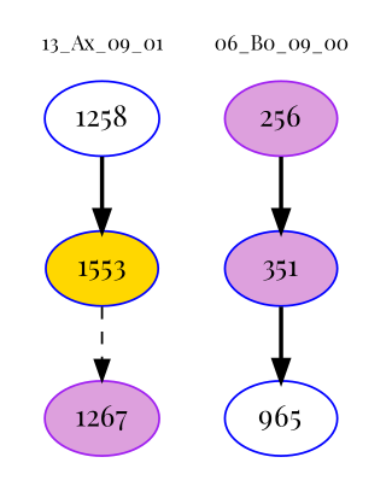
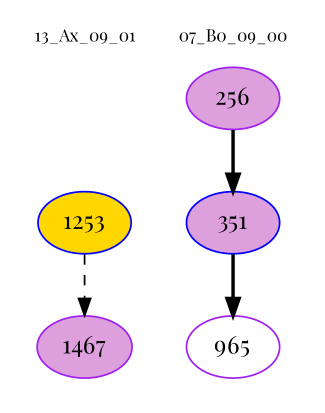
  digraph {
    fontname="Playfair Display"
    node [color=blue fillcolor=plum fontname="Playfair Display" style=filled]
    edge [color=black fontname="Playfair Display" style=bold]
-   n1 [fillcolor=white label=1258]
-   n2 [fillcolor=gold label=1553]
-   n3 [color=purple label=1267]
+   n2 [fillcolor=gold label=1253]
+   n3 [color=purple label=1467]
    n4 [color=purple label=256]
    n5 [label=351]
-   n6 [fillcolor=white label=965]
+   n6 [color=purple fillcolor=white label=965]
    subgraph cluster_1 {
      color=white
      fontsize=10
      label="13_Ax_09_01"
-     n1
      n2
      n3
    }
    subgraph cluster_2 {
      color=white
      fontsize=10
-     label="06_B0_09_00"
+     label="07_B0_09_00"
      n4
      n5
      n6
    }
-   n1 -> n2
    n2 -> n3 [style=dashed]
    n4 -> n5
    n5 -> n6
  }
